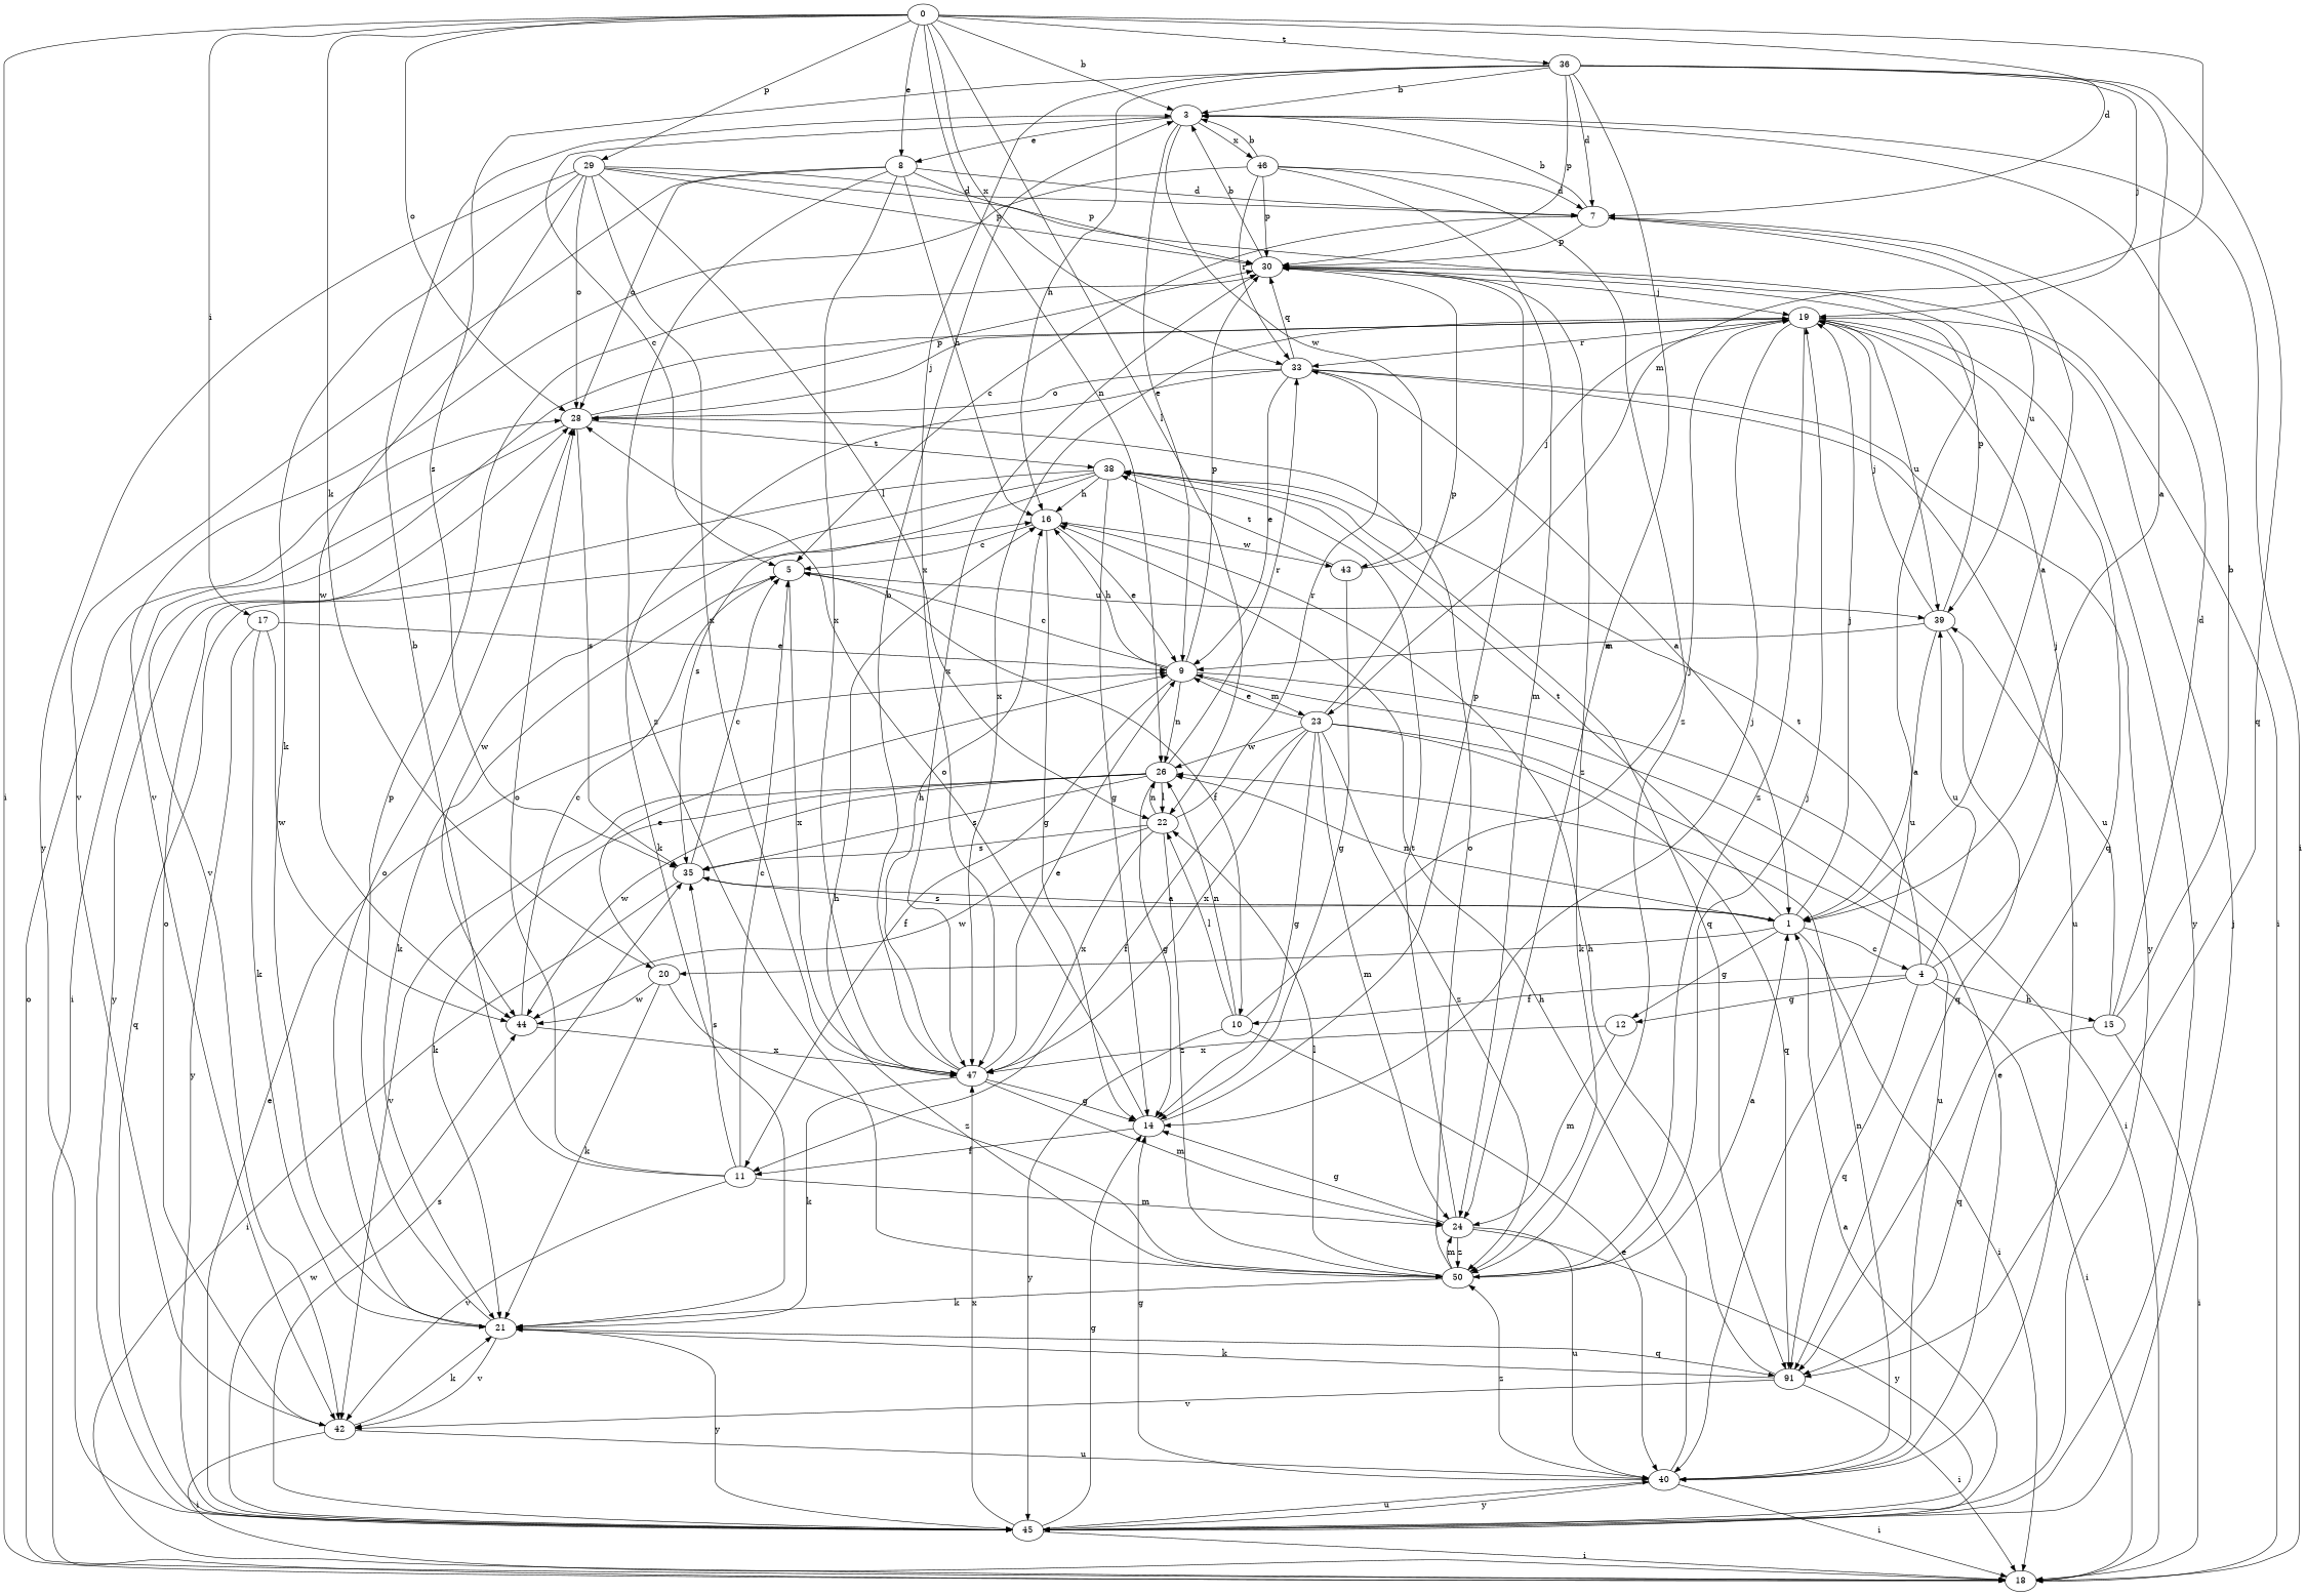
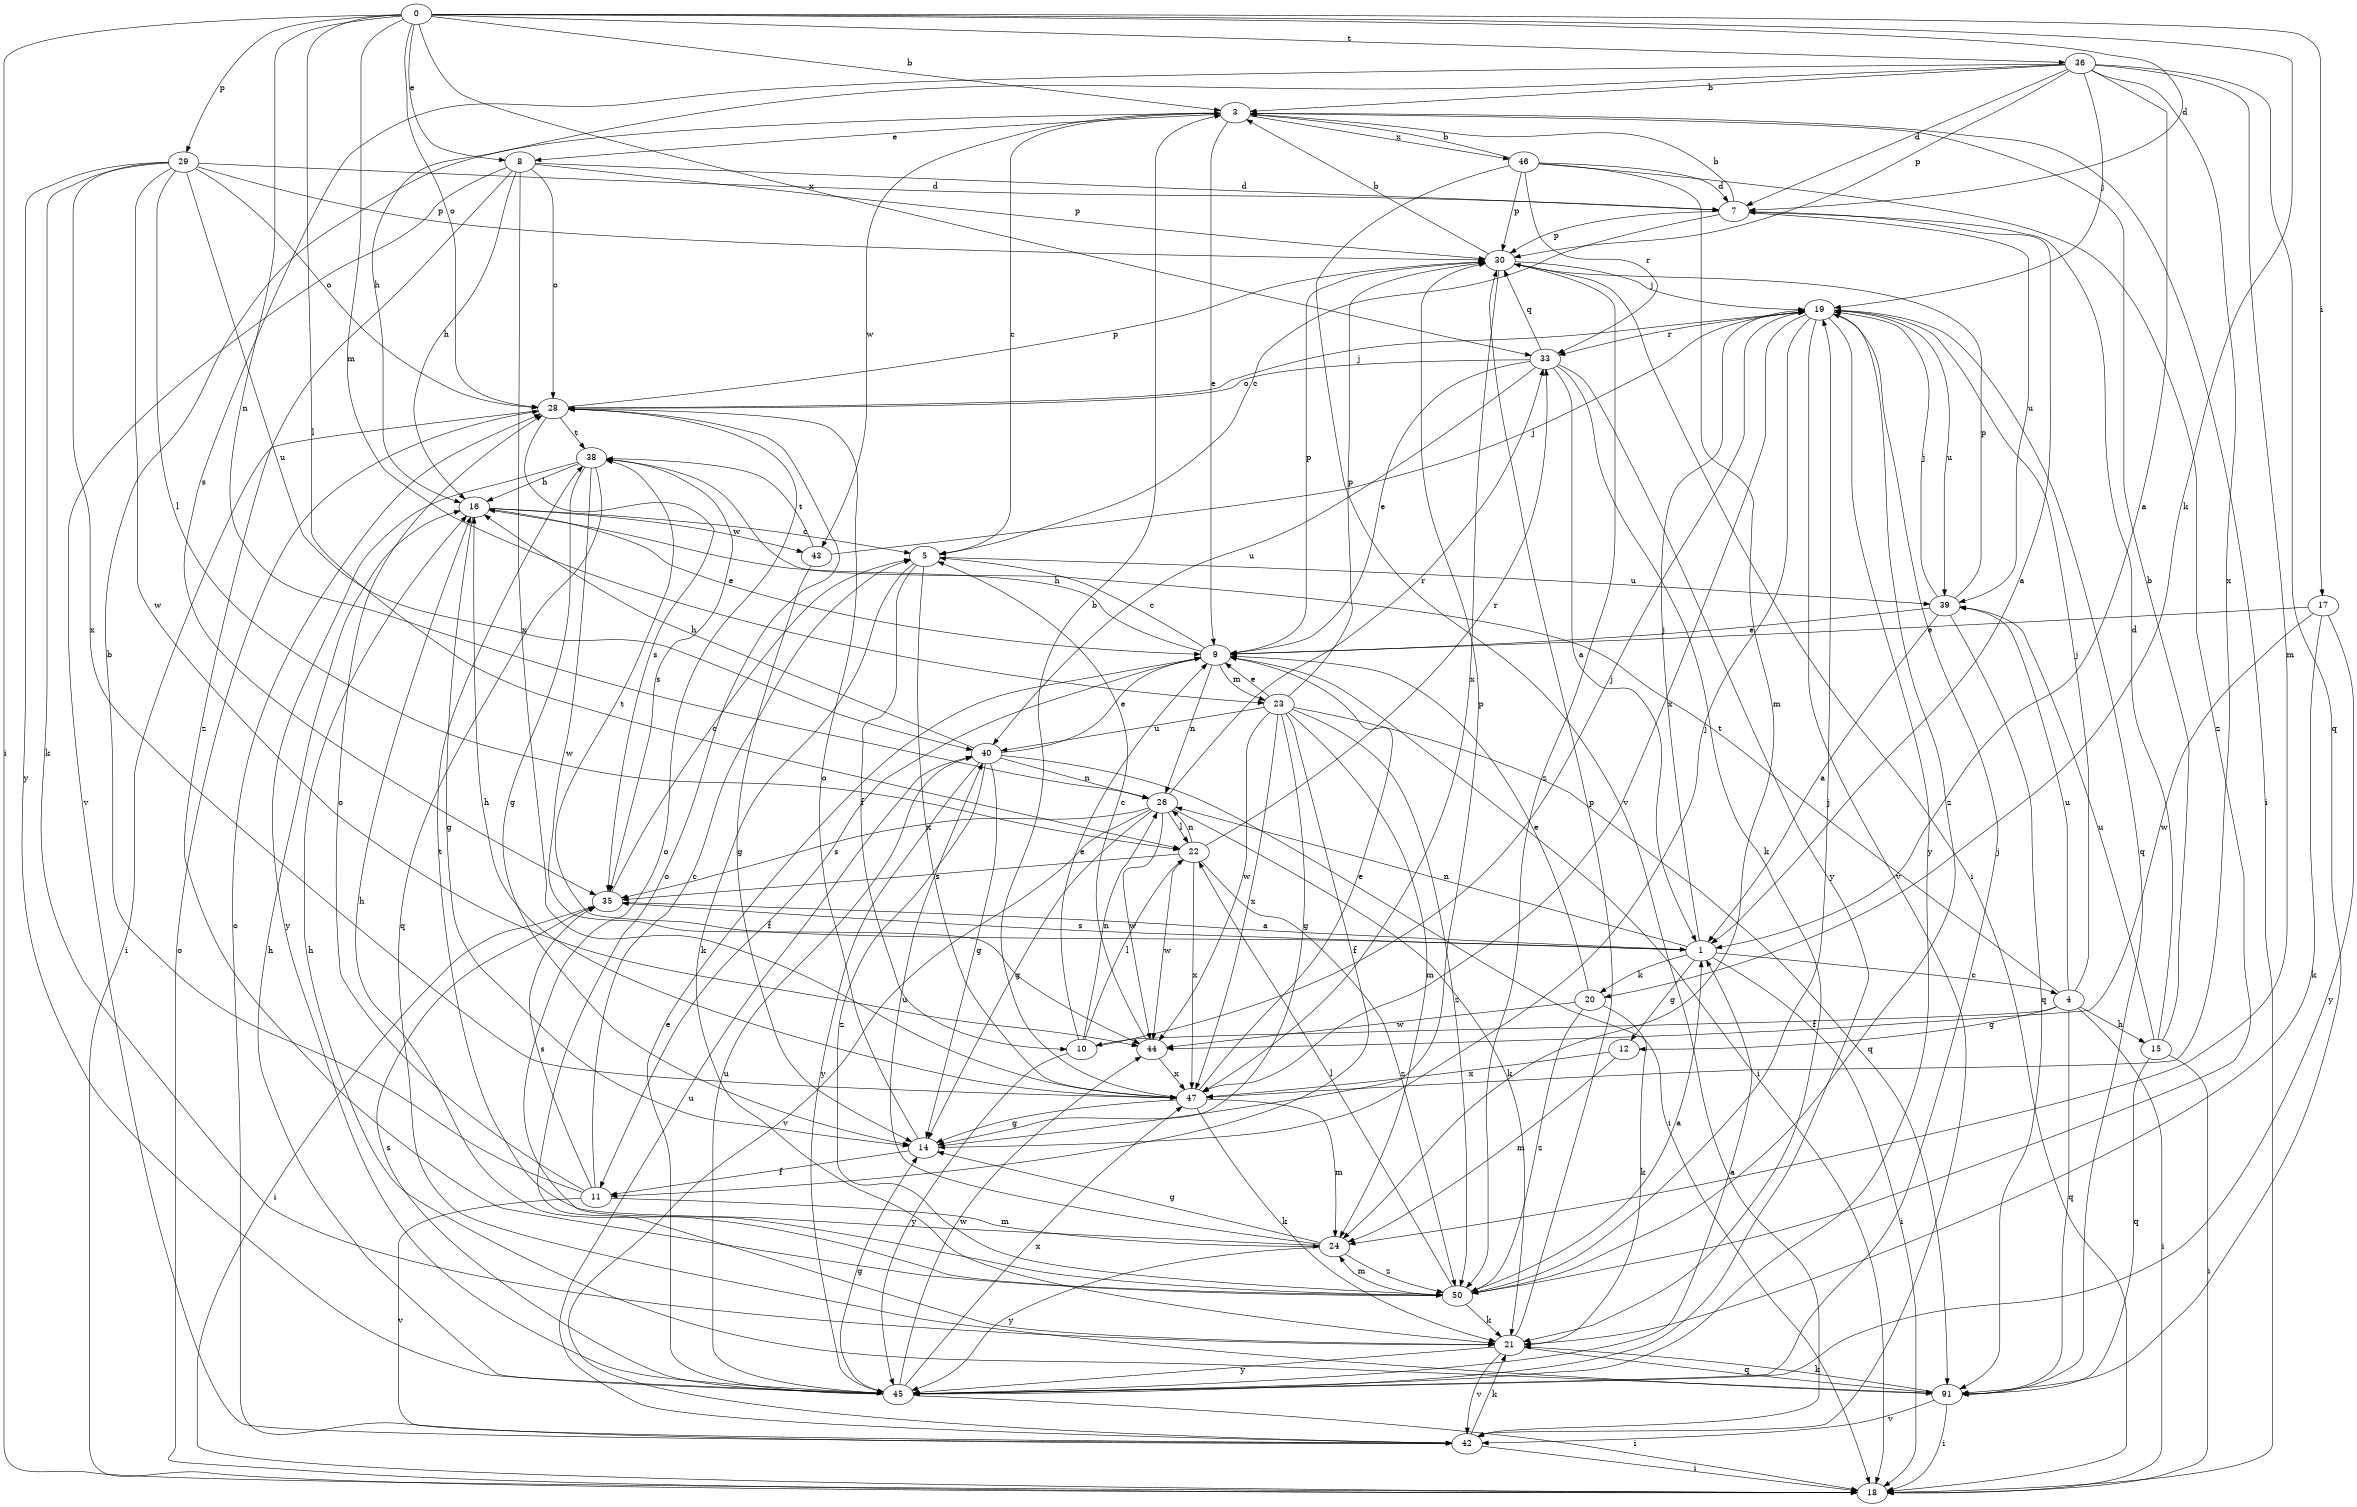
  strict digraph {
    0
    3
    7
    8
    17
    18
    20
    22
    23
    26
    28
    29
    33
    36
    5
    9
    43
    46
    1
    39
    30
    47
    16
    42
    50
    21
    n27 [label=45]
    44
    35
    n30 [label=91]
    11
    24
    14
    40
    19
    38
    4
    12
    10
    15
    0 -> 3 [label=b]
    0 -> 7 [label=d]
    0 -> 8 [label=e]
    0 -> 17 [label=i]
    0 -> 18 [label=i]
    0 -> 20 [label=k]
    0 -> 22 [label=l]
    0 -> 23 [label=m]
    0 -> 26 [label=n]
    0 -> 28 [label=o]
    0 -> 29 [label=p]
    0 -> 33 [label=x]
    0 -> 36 [label=t]
    3 -> 8 [label=e]
    3 -> 18 [label=i]
    3 -> 5 [label=c]
    3 -> 9 [label=e]
    3 -> 43 [label=w]
    3 -> 46 [label=x]
    7 -> 3 [label=b]
    7 -> 5 [label=c]
    7 -> 1 [label=a]
    7 -> 39 [label=u]
    7 -> 30 [label=p]
    8 -> 7 [label=d]
    8 -> 28 [label=o]
    8 -> 30 [label=p]
    8 -> 47 [label=x]
    8 -> 16 [label=h]
    8 -> 42 [label=v]
    8 -> 50 [label=z]
    17 -> 9 [label=e]
    17 -> 21 [label=k]
    17 -> n27 [label=y]
    17 -> 44 [label=w]
    18 -> 28 [label=o]
    20 -> 9 [label=e]
    20 -> 50 [label=z]
    20 -> 21 [label=k]
    20 -> 44 [label=w]
    22 -> 26 [label=n]
    22 -> 33 [label=r]
    22 -> 47 [label=x]
    22 -> 50 [label=z]
    22 -> 44 [label=w]
    22 -> 35 [label=s]
    23 -> 9 [label=e]
    23 -> 30 [label=p]
    23 -> 47 [label=x]
    23 -> 50 [label=z]
-   23 -> 26 [label=w]
+   23 -> 44 [label=w]
    23 -> n30 [label=q]
    23 -> 11 [label=f]
    23 -> 24 [label=m]
    23 -> 14 [label=g]
    23 -> 40 [label=u]
    26 -> 22 [label=l]
    26 -> 33 [label=r]
    26 -> 42 [label=v]
    26 -> 21 [label=k]
    26 -> 44 [label=w]
    26 -> 35 [label=s]
    26 -> 14 [label=g]
    28 -> 18 [label=i]
    28 -> 30 [label=p]
    28 -> 35 [label=s]
    28 -> 19 [label=j]
    28 -> 38 [label=t]
    29 -> 7 [label=d]
    29 -> 22 [label=l]
    29 -> 28 [label=o]
    29 -> 30 [label=p]
    29 -> 47 [label=x]
    29 -> 21 [label=k]
    29 -> n27 [label=y]
    29 -> 44 [label=w]
    29 -> 40 [label=u]
    33 -> 28 [label=o]
    33 -> 9 [label=e]
    33 -> 1 [label=a]
    33 -> 30 [label=q]
    33 -> 21 [label=k]
    33 -> n27 [label=y]
    33 -> 40 [label=u]
    36 -> 3 [label=b]
    36 -> 7 [label=d]
    36 -> 1 [label=a]
    36 -> 30 [label=p]
    36 -> 47 [label=x]
    36 -> 16 [label=h]
    36 -> 35 [label=s]
    36 -> n30 [label=q]
    36 -> 24 [label=m]
    36 -> 19 [label=j]
    5 -> 39 [label=u]
    5 -> 47 [label=x]
    5 -> 21 [label=k]
    5 -> 10 [label=f]
    9 -> 18 [label=i]
    9 -> 23 [label=m]
    9 -> 26 [label=n]
    9 -> 5 [label=c]
    9 -> 30 [label=p]
    9 -> 16 [label=h]
    9 -> 11 [label=f]
    43 -> 14 [label=g]
    43 -> 19 [label=j]
    43 -> 38 [label=t]
    46 -> 3 [label=b]
    46 -> 7 [label=d]
    46 -> 33 [label=r]
    46 -> 30 [label=p]
    46 -> 42 [label=v]
    46 -> 50 [label=z]
    46 -> 24 [label=m]
    1 -> 18 [label=i]
    1 -> 20 [label=k]
    1 -> 26 [label=n]
    1 -> 35 [label=s]
    1 -> 19 [label=j]
    1 -> 38 [label=t]
    1 -> 4 [label=c]
    1 -> 12 [label=g]
    39 -> 9 [label=e]
    39 -> 1 [label=a]
    39 -> 30 [label=p]
    39 -> n30 [label=q]
    39 -> 19 [label=j]
    30 -> 3 [label=b]
    30 -> 18 [label=i]
    30 -> 47 [label=x]
    30 -> 50 [label=z]
    30 -> 19 [label=j]
    47 -> 3 [label=b]
    47 -> 9 [label=e]
    47 -> 16 [label=h]
    47 -> 21 [label=k]
    47 -> 24 [label=m]
    47 -> 14 [label=g]
    16 -> 5 [label=c]
    16 -> 9 [label=e]
    16 -> 43 [label=w]
    16 -> 14 [label=g]
    42 -> 18 [label=i]
    42 -> 28 [label=o]
    42 -> 21 [label=k]
    42 -> 40 [label=u]
    50 -> 22 [label=l]
    50 -> 28 [label=o]
    50 -> 1 [label=a]
    50 -> 16 [label=h]
    50 -> 21 [label=k]
    50 -> 24 [label=m]
    50 -> 19 [label=j]
    21 -> 28 [label=o]
    21 -> 30 [label=p]
    21 -> 42 [label=v]
    21 -> n27 [label=y]
    21 -> n30 [label=q]
    n27 -> 18 [label=i]
    n27 -> 9 [label=e]
    n27 -> 1 [label=a]
    n27 -> 47 [label=x]
-   n27 -> 16 [label=q]
+   n27 -> 16 [label=h]
    n27 -> 44 [label=w]
    n27 -> 35 [label=s]
    n27 -> 14 [label=g]
    n27 -> 40 [label=u]
    n27 -> 19 [label=j]
    44 -> 5 [label=c]
    44 -> 47 [label=x]
    35 -> 18 [label=i]
    35 -> 5 [label=c]
    35 -> 1 [label=a]
    n30 -> 18 [label=i]
    n30 -> 16 [label=h]
    n30 -> 42 [label=v]
    n30 -> 21 [label=k]
    11 -> 3 [label=b]
    11 -> 28 [label=o]
    11 -> 5 [label=c]
    11 -> 42 [label=v]
    11 -> 35 [label=s]
    11 -> 24 [label=m]
    24 -> 50 [label=z]
    24 -> n27 [label=y]
    24 -> 14 [label=g]
    24 -> 40 [label=u]
    24 -> 38 [label=t]
    14 -> 28 [label=o]
    14 -> 30 [label=p]
    14 -> 11 [label=f]
    40 -> 18 [label=i]
    40 -> 26 [label=n]
    40 -> 9 [label=e]
    40 -> 16 [label=h]
    40 -> 50 [label=z]
    40 -> n27 [label=y]
    40 -> 14 [label=g]
    19 -> 33 [label=r]
    19 -> 39 [label=u]
    19 -> 47 [label=x]
    19 -> 42 [label=v]
    19 -> 50 [label=z]
    19 -> n27 [label=y]
    19 -> n30 [label=q]
    19 -> 14 [label=j]
    38 -> 16 [label=h]
    38 -> n27 [label=y]
    38 -> 44 [label=w]
    38 -> 35 [label=s]
    38 -> n30 [label=q]
    38 -> 14 [label=g]
    4 -> 18 [label=i]
    4 -> 39 [label=u]
    4 -> n30 [label=q]
    4 -> 19 [label=j]
    4 -> 38 [label=t]
    4 -> 12 [label=g]
    4 -> 10 [label=f]
    4 -> 15 [label=h]
    12 -> 47 [label=x]
    12 -> 24 [label=m]
    10 -> 22 [label=l]
    10 -> 26 [label=n]
-   10 -> 40 [label=e]
+   10 -> 9 [label=e]
    10 -> n27 [label=y]
    10 -> 19 [label=j]
    15 -> 3 [label=b]
    15 -> 7 [label=d]
    15 -> 18 [label=i]
    15 -> 39 [label=u]
    15 -> n30 [label=q]
  }
